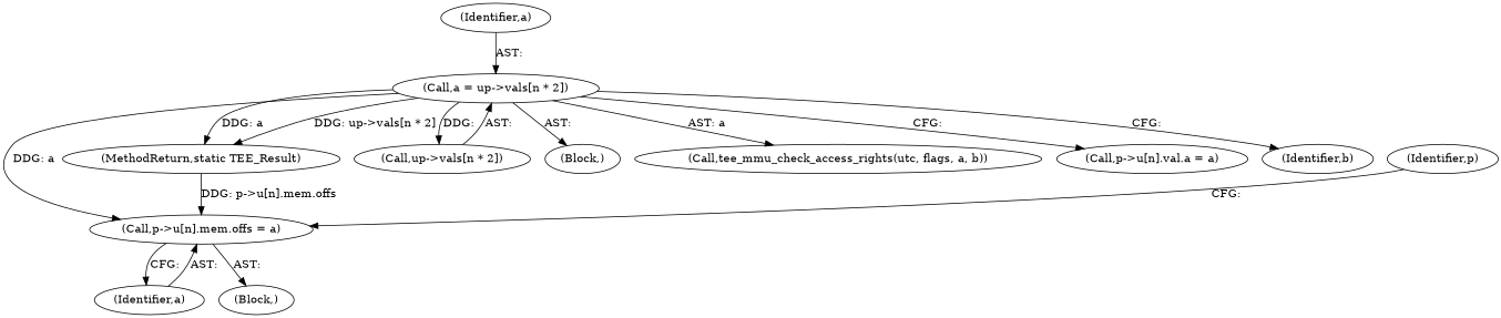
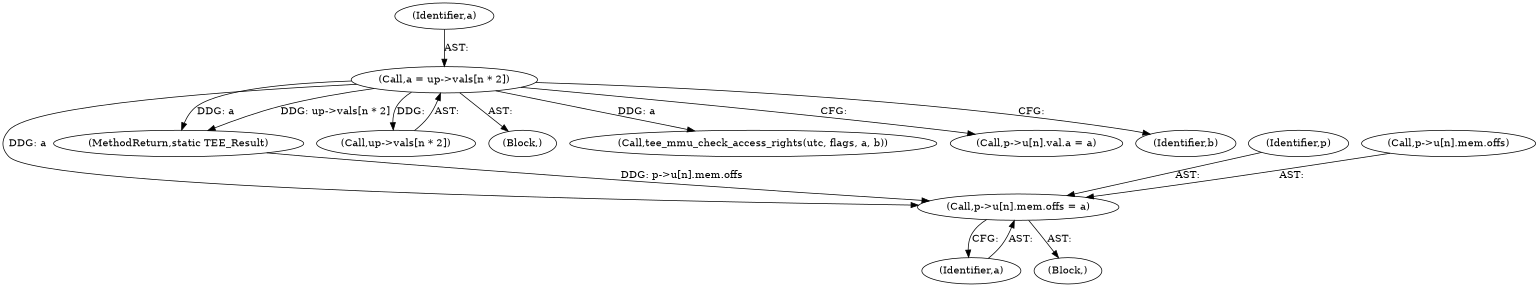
  digraph {
    n1 [label="(Call,p->u[n].mem.offs = a)"]
    n2 [label="(Identifier,a)"]
    n3 [label="(Block,)"]
    n4 [label="(MethodReturn,static TEE_Result)"]
    n5 [label="(Call,a = up->vals[n * 2])"]
    n6 [label="(Call,up->vals[n * 2])"]
    n7 [label="(Block,)"]
    n8 [label="(Call,tee_mmu_check_access_rights(utc, flags, a, b))"]
    n9 [label="(Call,p->u[n].val.a = a)"]
    n10 [label="(Identifier,b)"]
    n11 [label="(Identifier,a)"]
    n12 [label="(Identifier,p)"]
+   n13 [label="(Call,p->u[n].mem.offs)"]
    n1 -> n2 [label="CFG: "]
    n1 -> n3 [label="AST: "]
    n2 -> n1 [label="AST: "]
    n4 -> n1 [label="DDG: p->u[n].mem.offs"]
    n5 -> n1 [label="DDG: a"]
    n5 -> n4 [label="DDG: a"]
    n5 -> n4 [label="DDG: up->vals[n * 2]"]
    n5 -> n6 [label="DDG: "]
    n5 -> n7 [label="AST: "]
-   n5 -> n8 [label="AST: a"]
+   n5 -> n8 [label="DDG: a"]
    n5 -> n9 [label="CFG: "]
    n5 -> n10 [label="CFG: "]
    n6 -> n5 [label="AST: "]
    n11 -> n5 [label="AST: "]
-   n12 -> n1 [label="CFG: "]
+   n12 -> n1 [label="AST: "]
+   n13 -> n1 [label="AST: "]
  }
